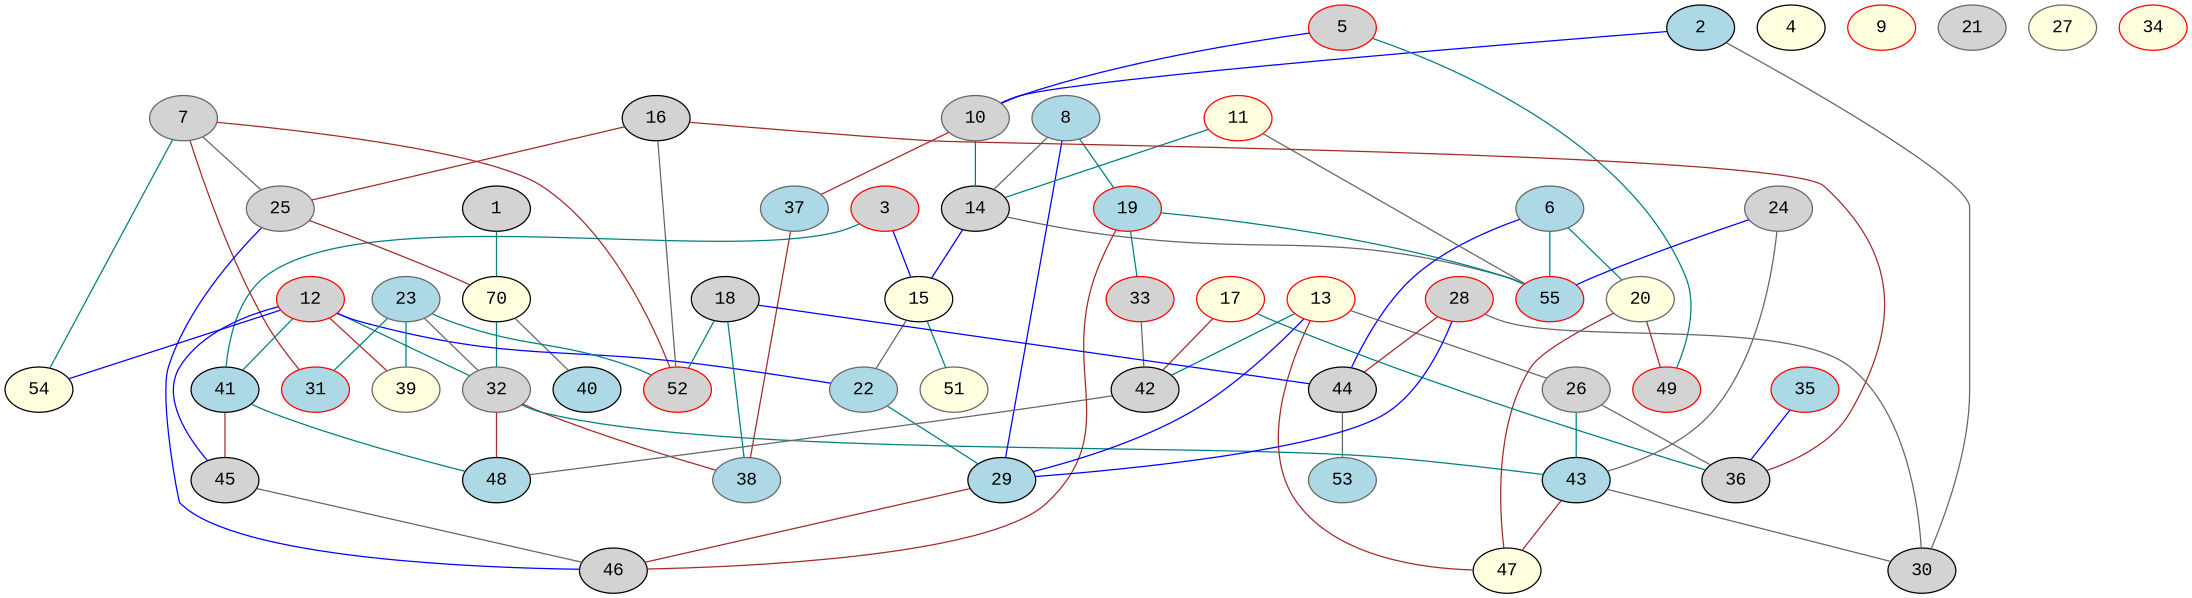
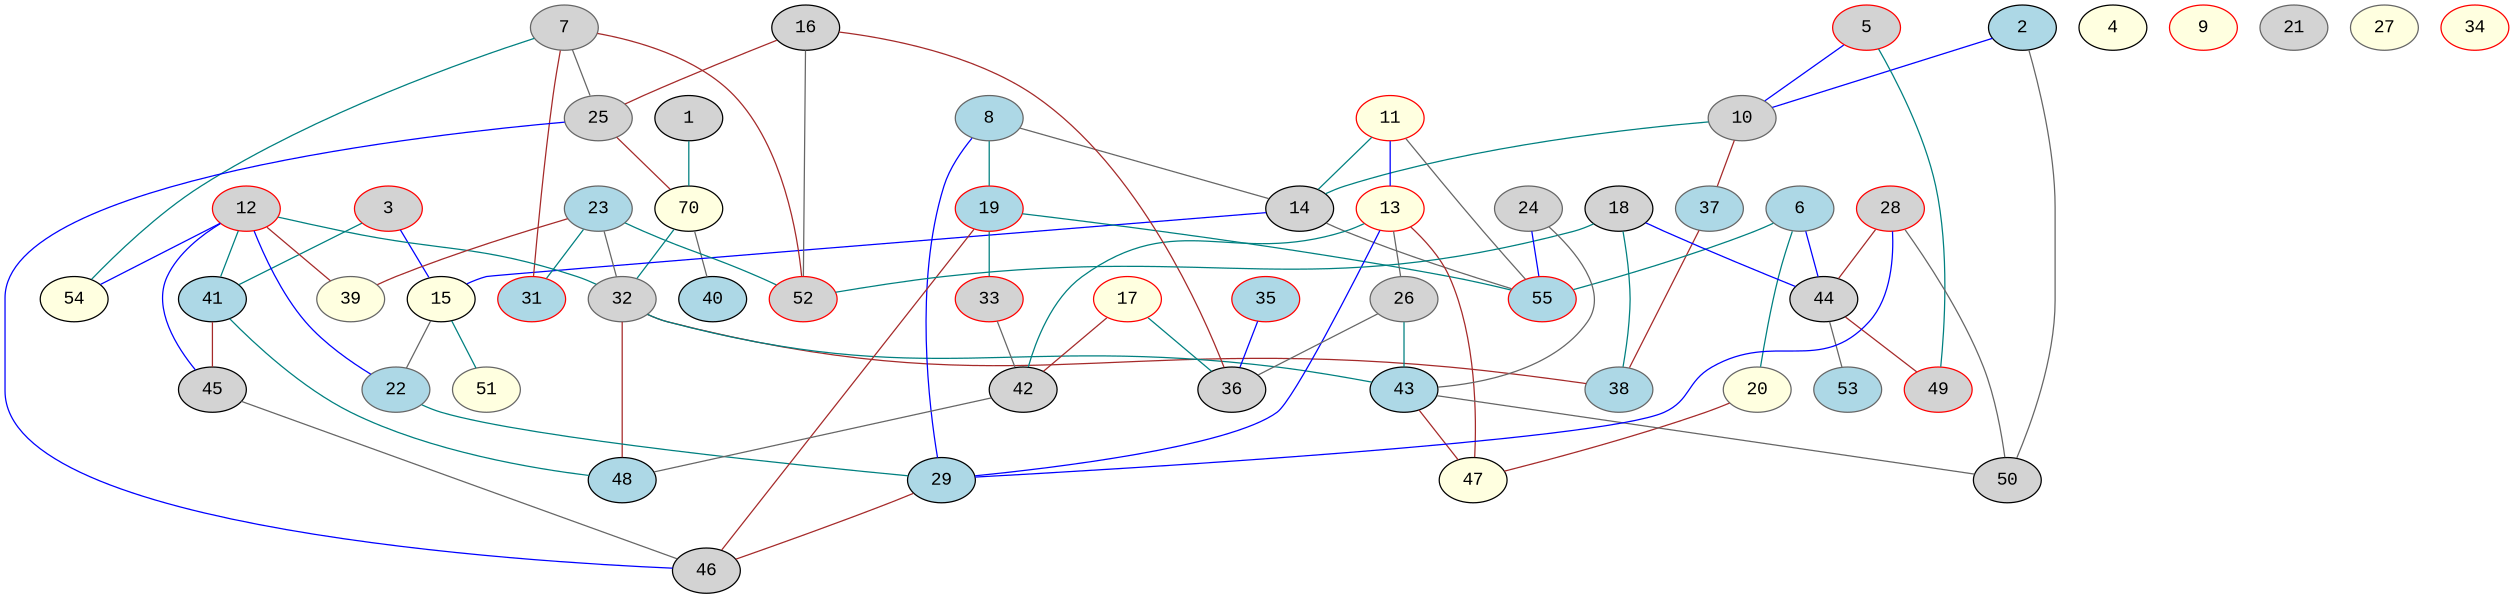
  graph {
    fontname="Liberation Mono"
    node [color=black fillcolor=lightgrey fontname="Liberation Mono" style=filled]
    edge [color=teal fontname="Liberation Mono"]
    n1 [fillcolor=lightyellow label=70]
    1
    32 [color=gray40]
    40 [fillcolor=lightblue]
    2 [fillcolor=lightblue]
    10 [color=gray40]
-   50 [label=30]
+   50
    14
    37 [color=gray40 fillcolor=lightblue]
    3 [color=red]
    15 [fillcolor=lightyellow]
    41 [fillcolor=lightblue]
    22 [color=gray40 fillcolor=lightblue]
    51 [color=gray40 fillcolor=lightyellow]
    45
    48 [fillcolor=lightblue]
    4 [fillcolor=lightyellow]
    5 [color=red]
    49 [color=red]
    6 [color=gray40 fillcolor=lightblue]
    20 [color=gray40 fillcolor=lightyellow]
    44
    55 [color=red fillcolor=lightblue]
    47 [fillcolor=lightyellow]
    53 [color=gray40 fillcolor=lightblue]
    7 [color=gray40]
    25 [color=gray40]
    31 [color=red fillcolor=lightblue]
    52 [color=red]
    54 [fillcolor=lightyellow]
    46
    8 [color=gray40 fillcolor=lightblue]
    19 [color=red fillcolor=lightblue]
    29 [fillcolor=lightblue]
    33 [color=red]
    9 [color=red fillcolor=lightyellow]
    38 [color=gray40 fillcolor=lightblue]
    11 [color=red fillcolor=lightyellow]
    13 [color=red fillcolor=lightyellow]
    26 [color=gray40]
    42
    12 [color=red]
    39 [color=gray40 fillcolor=lightyellow]
    43 [fillcolor=lightblue]
    36
    16
    17 [color=red fillcolor=lightyellow]
    18
    21 [color=gray40]
    23 [color=gray40 fillcolor=lightblue]
    24 [color=gray40]
    27 [color=gray40 fillcolor=lightyellow]
    28 [color=red]
    34 [color=red fillcolor=lightyellow]
    35 [color=red fillcolor=lightblue]
    n1 -- 32
    n1 -- 40 [color=gray40]
    1 -- n1
    32 -- 48 [color=brown]
    32 -- 38 [color=brown]
    32 -- 43
    2 -- 10 [color=blue]
    2 -- 50 [color=gray40]
    10 -- 14
    10 -- 37 [color=brown]
    14 -- 15 [color=blue]
    14 -- 55 [color=gray40]
    37 -- 38 [color=brown]
    3 -- 15 [color=blue]
    3 -- 41
    15 -- 22 [color=gray40]
    15 -- 51
    41 -- 45 [color=brown]
    41 -- 48
    22 -- 29
    45 -- 46 [color=gray40]
    5 -- 10 [color=blue]
    5 -- 49
    6 -- 20
    6 -- 44 [color=blue]
    6 -- 55
-   20 -- 49 [color=brown]
+   44 -- 49 [color=brown]
    20 -- 47 [color=brown]
    44 -- 53 [color=gray40]
    7 -- 25 [color=gray40]
    7 -- 31 [color=brown]
    7 -- 52 [color=brown]
    7 -- 54
    25 -- n1 [color=brown]
    25 -- 46 [color=blue]
    8 -- 14 [color=gray40]
    8 -- 19
    8 -- 29 [color=blue]
    19 -- 55
    19 -- 46 [color=brown]
    19 -- 33
    29 -- 46 [color=brown]
    33 -- 42 [color=gray40]
    11 -- 14
    11 -- 55 [color=gray40]
+   11 -- 13 [color=blue]
    13 -- 47 [color=brown]
    13 -- 29 [color=blue]
    13 -- 26 [color=gray40]
    13 -- 42
    26 -- 43
    26 -- 36 [color=gray40]
    42 -- 48 [color=gray40]
    12 -- 32
    12 -- 41
    12 -- 22 [color=blue]
    12 -- 45 [color=blue]
    12 -- 54 [color=blue]
    12 -- 39 [color=brown]
    43 -- 50 [color=gray40]
    43 -- 47 [color=brown]
    16 -- 25 [color=brown]
    16 -- 52 [color=gray40]
    16 -- 36 [color=brown]
    17 -- 42 [color=brown]
    17 -- 36
    18 -- 44 [color=blue]
    18 -- 52
    18 -- 38
    23 -- 32 [color=gray40]
    23 -- 31
    23 -- 52
-   23 -- 39
+   23 -- 39 [color=brown]
    24 -- 55 [color=blue]
    24 -- 43 [color=gray40]
    28 -- 50 [color=gray40]
    28 -- 44 [color=brown]
    28 -- 29 [color=blue]
    35 -- 36 [color=blue]
  }
